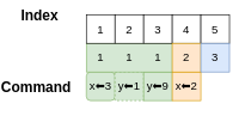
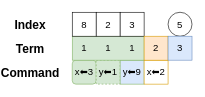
  <mxCell id="0" />
  <mxCell id="1" parent="0" />
  <mxCell id="2" value="&lt;font style=&quot;font-size: 16px;&quot;&gt;x⬅3&lt;/font&gt;" style="whiteSpace=wrap;html=1;fillColor=#d5e8d4;strokeColor=#82b366;rounded=1;" vertex="1" parent="1"><mxGeometry x="120" y="100" width="40" height="40" as="geometry" /></mxCell>
  <mxCell id="3" value="&lt;font style=&quot;font-size: 16px;&quot;&gt;y⬅1&lt;/font&gt;" style="rounded=0;whiteSpace=wrap;html=1;fillColor=#d5e8d4;strokeColor=#82b366;dashed=1;" vertex="1" parent="1"><mxGeometry x="160" y="100" width="40" height="40" as="geometry" /></mxCell>
- <mxCell id="4" value="&lt;font style=&quot;font-size: 16px;&quot;&gt;y⬅9&lt;/font&gt;" style="rounded=0;whiteSpace=wrap;html=1;fillColor=#d5e8d4;strokeColor=#82b366;" vertex="1" parent="1"><mxGeometry x="200" y="100" width="40" height="40" as="geometry" /></mxCell>
- <mxCell id="5" value="&lt;font style=&quot;font-size: 16px;&quot;&gt;x⬅2&lt;/font&gt;" style="rounded=0;whiteSpace=wrap;html=1;fillColor=#ffe6cc;strokeColor=#d79b00;" vertex="1" parent="1"><mxGeometry x="240" y="100" width="40" height="40" as="geometry" /></mxCell>
+ <mxCell id="4" value="&lt;font style=&quot;font-size: 16px;&quot;&gt;y⬅9&lt;/font&gt;" style="rounded=0;whiteSpace=wrap;html=1;fillColor=#dae8fc;strokeColor=#82b366;" vertex="1" parent="1"><mxGeometry x="200" y="100" width="40" height="40" as="geometry" /></mxCell>
+ <mxCell id="5" value="&lt;font style=&quot;font-size: 16px;&quot;&gt;x⬅2&lt;/font&gt;" style="rounded=0;whiteSpace=wrap;html=1;fillColor=#ffffff;strokeColor=#d79b00;" vertex="1" parent="1"><mxGeometry x="240" y="100" width="40" height="40" as="geometry" /></mxCell>
  <mxCell id="6" value="&lt;font style=&quot;font-size: 16px;&quot;&gt;1&amp;nbsp; &amp;nbsp; &amp;nbsp; &amp;nbsp;1&amp;nbsp; &amp;nbsp; &amp;nbsp; &amp;nbsp;1&lt;/font&gt;" style="rounded=0;whiteSpace=wrap;html=1;fillColor=#d5e8d4;strokeColor=#82b366;" vertex="1" parent="1"><mxGeometry x="120" y="60" width="120" height="40" as="geometry" /></mxCell>
- <mxCell id="7" value="&lt;span style=&quot;font-size: 16px;&quot;&gt;1&lt;/span&gt;" style="rounded=0;whiteSpace=wrap;html=1;" vertex="1" parent="1"><mxGeometry x="120" y="20" width="40" height="40" as="geometry" /></mxCell>
+ <mxCell id="7" value="&lt;span style=&quot;font-size: 16px;&quot;&gt;8&lt;/span&gt;" style="rounded=0;whiteSpace=wrap;html=1;" vertex="1" parent="1"><mxGeometry x="120" y="20" width="40" height="40" as="geometry" /></mxCell>
  <mxCell id="8" value="&lt;span style=&quot;font-size: 16px;&quot;&gt;2&lt;/span&gt;" style="rounded=0;whiteSpace=wrap;html=1;" vertex="1" parent="1"><mxGeometry x="160" y="20" width="40" height="40" as="geometry" /></mxCell>
  <mxCell id="9" value="&lt;span style=&quot;font-size: 16px;&quot;&gt;3&lt;/span&gt;" style="rounded=0;whiteSpace=wrap;html=1;" vertex="1" parent="1"><mxGeometry x="200" y="20" width="40" height="40" as="geometry" /></mxCell>
- <mxCell id="10" value="&lt;span style=&quot;font-size: 16px;&quot;&gt;4&lt;/span&gt;" style="rounded=0;whiteSpace=wrap;html=1;" vertex="1" parent="1"><mxGeometry x="240" y="20" width="40" height="40" as="geometry" /></mxCell>
- <mxCell id="11" value="&lt;span style=&quot;font-size: 16px;&quot;&gt;5&lt;/span&gt;" style="rounded=0;whiteSpace=wrap;html=1;" vertex="1" parent="1"><mxGeometry x="280" y="20" width="40" height="40" as="geometry" /></mxCell>
+ <mxCell id="11" value="&lt;span style=&quot;font-size: 16px;&quot;&gt;5&lt;/span&gt;" style="ellipse;whiteSpace=wrap;html=1;" vertex="1" parent="1"><mxGeometry x="280" y="20" width="40" height="40" as="geometry" /></mxCell>
  <mxCell id="12" value="&lt;span style=&quot;font-size: 16px;&quot;&gt;2&lt;/span&gt;" style="rounded=0;whiteSpace=wrap;html=1;fillColor=#ffe6cc;strokeColor=#d79b00;" vertex="1" parent="1"><mxGeometry x="240" y="60" width="40" height="40" as="geometry" /></mxCell>
  <mxCell id="13" value="&lt;span style=&quot;font-size: 16px;&quot;&gt;3&lt;/span&gt;" style="rounded=0;whiteSpace=wrap;html=1;fillColor=#dae8fc;strokeColor=#6c8ebf;" vertex="1" parent="1"><mxGeometry x="280" y="60" width="40" height="40" as="geometry" /></mxCell>
- <mxCell id="14" value="&lt;b&gt;&lt;font style=&quot;font-size: 20px;&quot;&gt;Index&lt;/font&gt;&lt;/b&gt;" style="text;html=1;align=center;verticalAlign=middle;whiteSpace=wrap;rounded=0;" vertex="1" parent="1"><mxGeometry x="25" y="5" width="60" height="30" as="geometry" /></mxCell>
+ <mxCell id="14" value="&lt;b&gt;&lt;font style=&quot;font-size: 20px;&quot;&gt;Index&lt;/font&gt;&lt;/b&gt;" style="text;html=1;align=center;verticalAlign=middle;whiteSpace=wrap;rounded=0;" vertex="1" parent="1"><mxGeometry x="20" y="25" width="60" height="30" as="geometry" /></mxCell>
+ <mxCell id="15" value="&lt;b&gt;&lt;font style=&quot;font-size: 20px;&quot;&gt;Term&lt;/font&gt;&lt;/b&gt;" style="text;html=1;align=center;verticalAlign=middle;whiteSpace=wrap;rounded=0;" vertex="1" parent="1"><mxGeometry x="20" y="65" width="60" height="30" as="geometry" /></mxCell>
  <mxCell id="16" value="&lt;b&gt;&lt;font style=&quot;font-size: 20px;&quot;&gt;Command&lt;/font&gt;&lt;/b&gt;" style="text;html=1;align=center;verticalAlign=middle;whiteSpace=wrap;rounded=0;" vertex="1" parent="1"><mxGeometry x="20" y="105" width="60" height="30" as="geometry" /></mxCell>
